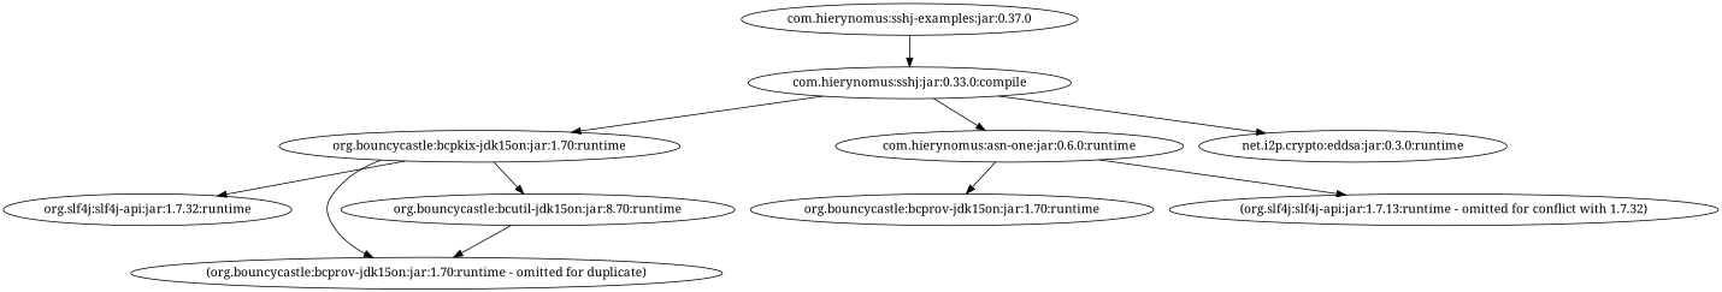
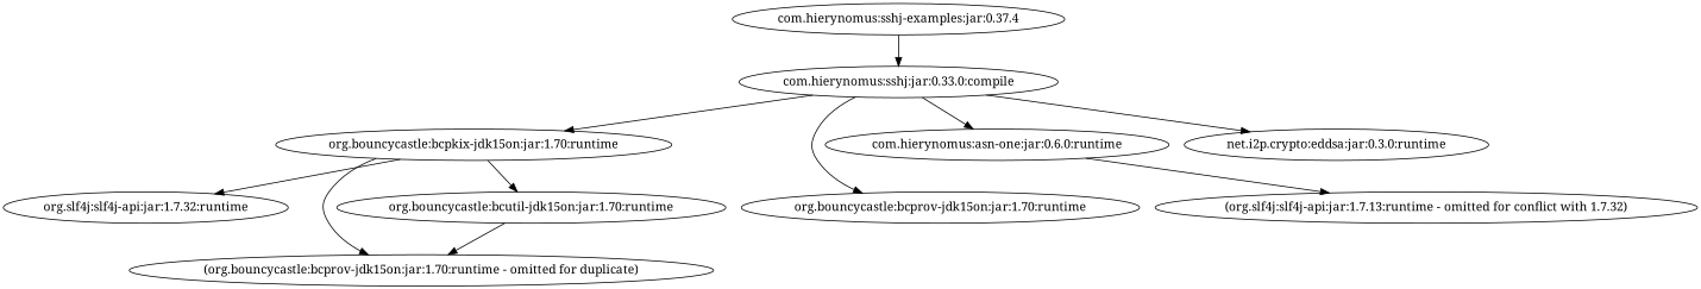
  digraph {
    fontname="Noto Serif"
    node [fontname="Noto Serif"]
    edge [fontname="Noto Serif"]
-   "com.hierynomus:sshj-examples:jar:0.37.0"
+   "com.hierynomus:sshj-examples:jar:0.37.0" [label="com.hierynomus:sshj-examples:jar:0.37.4"]
    "com.hierynomus:sshj:jar:0.33.0:compile"
    "org.bouncycastle:bcprov-jdk15on:jar:1.70:runtime"
    "org.bouncycastle:bcpkix-jdk15on:jar:1.70:runtime"
    "com.hierynomus:asn-one:jar:0.6.0:runtime"
    "net.i2p.crypto:eddsa:jar:0.3.0:runtime"
    "org.slf4j:slf4j-api:jar:1.7.32:runtime"
    "(org.bouncycastle:bcprov-jdk15on:jar:1.70:runtime - omitted for duplicate)"
-   "org.bouncycastle:bcutil-jdk15on:jar:1.70:runtime" [label="org.bouncycastle:bcutil-jdk15on:jar:8.70:runtime"]
+   "org.bouncycastle:bcutil-jdk15on:jar:1.70:runtime"
    "(org.slf4j:slf4j-api:jar:1.7.13:runtime - omitted for conflict with 1.7.32)"
    "com.hierynomus:sshj-examples:jar:0.37.0" -> "com.hierynomus:sshj:jar:0.33.0:compile"
-   "com.hierynomus:asn-one:jar:0.6.0:runtime" -> "org.bouncycastle:bcprov-jdk15on:jar:1.70:runtime"
+   "com.hierynomus:sshj:jar:0.33.0:compile" -> "org.bouncycastle:bcprov-jdk15on:jar:1.70:runtime"
    "com.hierynomus:sshj:jar:0.33.0:compile" -> "org.bouncycastle:bcpkix-jdk15on:jar:1.70:runtime"
    "com.hierynomus:sshj:jar:0.33.0:compile" -> "com.hierynomus:asn-one:jar:0.6.0:runtime"
    "com.hierynomus:sshj:jar:0.33.0:compile" -> "net.i2p.crypto:eddsa:jar:0.3.0:runtime"
    "org.bouncycastle:bcpkix-jdk15on:jar:1.70:runtime" -> "org.slf4j:slf4j-api:jar:1.7.32:runtime"
    "org.bouncycastle:bcpkix-jdk15on:jar:1.70:runtime" -> "(org.bouncycastle:bcprov-jdk15on:jar:1.70:runtime - omitted for duplicate)"
    "org.bouncycastle:bcpkix-jdk15on:jar:1.70:runtime" -> "org.bouncycastle:bcutil-jdk15on:jar:1.70:runtime"
    "com.hierynomus:asn-one:jar:0.6.0:runtime" -> "(org.slf4j:slf4j-api:jar:1.7.13:runtime - omitted for conflict with 1.7.32)"
    "org.bouncycastle:bcutil-jdk15on:jar:1.70:runtime" -> "(org.bouncycastle:bcprov-jdk15on:jar:1.70:runtime - omitted for duplicate)"
  }
